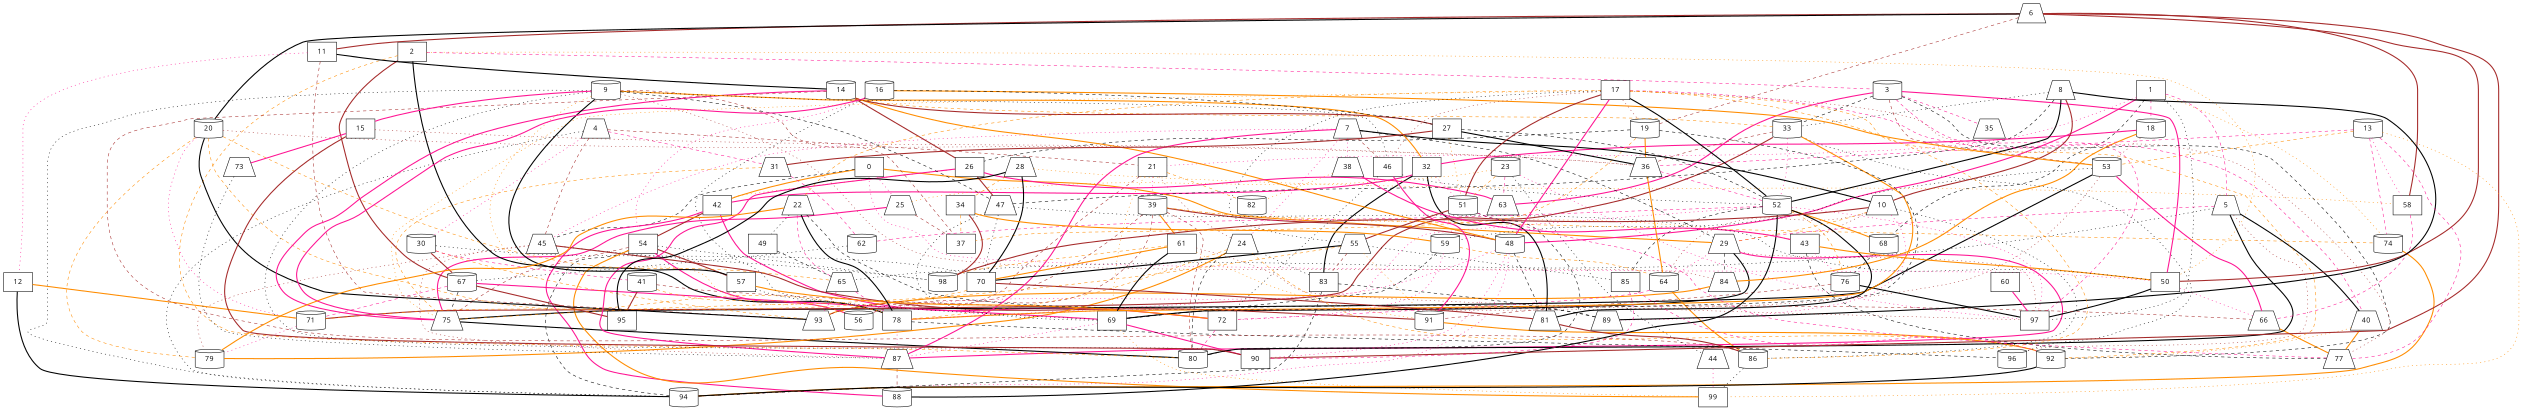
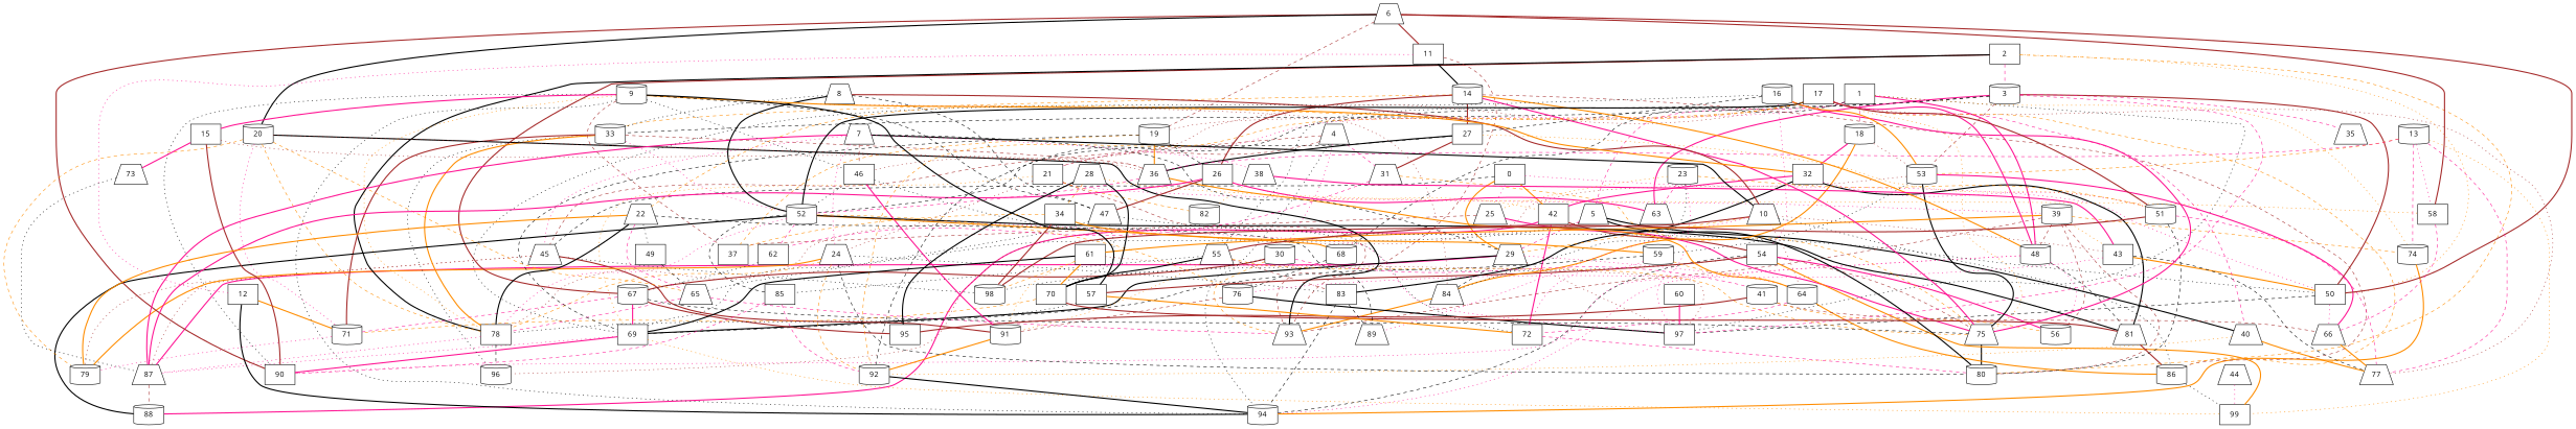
  strict graph {
    fontname="Open Sans"
    node [fontname="Open Sans" shape=cylinder]
    edge [color=black fontname="Open Sans" is_available=True prob=1.0 style=bold]
    0 [shape=box]
    25 [shape=trapezium]
    29 [shape=trapezium]
    42 [shape=box]
    45 [shape=trapezium]
    50 [shape=box]
    37 [shape=box]
    75 [shape=trapezium]
    97 [shape=box]
    87 [shape=trapezium]
    84 [shape=trapezium]
    64
    69 [shape=box]
    54 [shape=box]
    72 [shape=box]
    88
    98
    79
    91
    66 [shape=trapezium]
    1 [shape=box]
    5 [shape=trapezium]
    18
    21 [shape=box]
    48
    68
    74
    80
    40 [shape=trapezium]
    65 [shape=trapezium]
    96
    53
    32 [shape=box]
    24 [shape=trapezium]
    93 [shape=trapezium]
    39
    82
    94
    90 [shape=box]
    81 [shape=trapezium]
    56
    76
    2 [shape=box]
    3
    67
    78 [shape=box]
    33
    35 [shape=trapezium]
    63 [shape=trapezium]
    92
    71
    95 [shape=box]
    52
    36 [shape=trapezium]
    59
    4 [shape=trapezium]
    30
    31 [shape=trapezium]
    70 [shape=box]
    41
-   62
+   62 [shape=box]
    77 [shape=trapezium]
    6 [shape=trapezium]
    11 [shape=box]
    19
    20
    58 [shape=box]
    12 [shape=box]
    14
    26 [shape=box]
    7 [shape=trapezium]
    10 [shape=trapezium]
    38 [shape=trapezium]
    46 [shape=box]
    89 [shape=trapezium]
    43 [shape=box]
    86
    83 [shape=box]
    8 [shape=trapezium]
    47 [shape=trapezium]
    85 [shape=box]
    9
    15 [shape=box]
    57 [shape=box]
    73 [shape=trapezium]
    51
    99 [shape=box]
    27 [shape=box]
    13
    16
    17 [shape=box]
    22 [shape=trapezium]
    55 [shape=trapezium]
    49 [shape=box]
    61 [shape=box]
    23
    44 [shape=trapezium]
    28 [shape=trapezium]
    34 [shape=box]
    60 [shape=box]
    0 -- 25 [color=deeppink prob=0.809129211195 style=dotted]
    0 -- 29 [color=darkorange prob=0.29141389054]
    0 -- 42 [color=darkorange prob=0.130237674744]
    0 -- 45 [prob=0.358312249806 style=dashed]
    0 -- 50 [color=deeppink style=dotted]
    25 -- 37 [color=brown prob=0.577315054154 style=dashed]
    25 -- 75 [color=deeppink prob=0.336320466867]
    29 -- 97 [color=brown prob=0.824770792663 style=dotted]
    29 -- 87 [color=deeppink prob=0.386231314192]
    29 -- 84 [prob=0.996916357316 style=dashed]
    29 -- 64 [color=deeppink style=dotted]
    29 -- 69 [prob=0.927491911639]
    42 -- 54 [color=brown]
    42 -- 72 [color=deeppink]
    42 -- 88 [color=deeppink prob=0.548666382179]
    45 -- 87 [color=brown prob=0.0604918191076 style=dotted]
    45 -- 98 [prob=0.900859731009 style=dotted]
    45 -- 79 [color=brown style=dotted]
    45 -- 91 [color=brown prob=0.163484758783]
-   50 -- 97 [prob=0.390377477926]
+   50 -- 97 [prob=0.390377477926 style=dashed]
    50 -- 66 [color=deeppink prob=0.585395352449 style=dotted]
    75 -- 80
    87 -- 88 [color=brown prob=0.107523061292 style=dashed]
    84 -- 93 [color=darkorange prob=0.644703502336]
    64 -- 72 [color=deeppink prob=0.181216837353 style=dashed]
    64 -- 86 [color=darkorange]
    69 -- 87 [color=deeppink prob=0.497867932615 style=dotted]
    69 -- 90 [color=deeppink]
    69 -- 99 [color=darkorange style=dotted]
    54 -- 75 [color=brown style=dashed]
    54 -- 98 [style=dotted]
    54 -- 94 [prob=0.962065133776 style=dashed]
    54 -- 56 [color=deeppink prob=0.527116309173]
    54 -- 57 [color=brown prob=0.597044865365]
    54 -- 99 [color=darkorange prob=0.625633031358]
    72 -- 80 [color=deeppink style=dashed]
    91 -- 92 [color=darkorange prob=0.149687395839]
    66 -- 77 [color=darkorange prob=0.8957318368]
    1 -- 97 [style=dotted]
    1 -- 5 [color=deeppink style=dashed]
    1 -- 18 [color=deeppink prob=0.0378306583429 style=dashed]
    1 -- 21 [color=deeppink style=dotted]
    1 -- 48 [color=deeppink]
    1 -- 68 [prob=0.337364293562 style=dashed]
    1 -- 74 [color=darkorange prob=0.27199120017 style=dotted]
    5 -- 29 [color=deeppink prob=0.0760559139667 style=dashed]
    5 -- 80 [prob=0.0758831999542]
    5 -- 40 [prob=0.887327533605]
    5 -- 65 [prob=0.544142654591 style=dotted]
    5 -- 96 [color=brown style=dotted]
    18 -- 84 [color=darkorange prob=0.455648946831]
    18 -- 53 [color=brown style=dotted]
    18 -- 32 [color=deeppink prob=0.89863046788]
    21 -- 69 [color=darkorange prob=0.973298636182 style=dotted]
    21 -- 24 [color=brown prob=0.734166178689 style=dotted]
    21 -- 93 [color=brown prob=0.579898898275 style=dashed]
    21 -- 39 [color=deeppink prob=0.962537209408 style=dotted]
    21 -- 82 [color=darkorange style=dashed]
    48 -- 94 [color=deeppink prob=0.260196377967 style=dotted]
    48 -- 90 [color=deeppink prob=0.586738979991 style=dotted]
    48 -- 81 [prob=0.498270036816 style=dashed]
    48 -- 56 [color=deeppink prob=0.600992774268 style=dotted]
    68 -- 76 [prob=0.574881174895 style=dashed]
    74 -- 94 [color=darkorange prob=0.144913806828]
    40 -- 92 [color=darkorange prob=0.594002858976 style=dotted]
    40 -- 77 [color=darkorange prob=0.82631275398]
    65 -- 93 [color=deeppink prob=0.0643204206042 style=dashed]
    65 -- 78 [color=deeppink prob=0.487233157436 style=dashed]
    53 -- 75 [prob=0.875092406263]
    53 -- 66 [color=deeppink prob=0.334435383012]
    53 -- 78 [color=brown prob=0.651951019738 style=dotted]
    53 -- 59 [prob=0.901143494407 style=dotted]
    32 -- 42 [color=deeppink]
    32 -- 81 [prob=0.0347158509353]
    32 -- 83 [prob=0.473557463121]
    32 -- 51 [color=deeppink style=dotted]
    24 -- 79 [color=darkorange prob=0.447366008801]
    24 -- 80 [prob=0.438088509996 style=dashed]
    24 -- 78 [color=darkorange style=dashed]
    24 -- 92 [color=darkorange prob=0.293234352577 style=dashed]
    24 -- 83 [prob=0.555772113943 style=dotted]
-   39 -- 48 [color=brown]
+   39 -- 48 [color=brown style=dashed]
    39 -- 74 [color=darkorange prob=0.135424293618 style=dashed]
    39 -- 80 [color=brown prob=0.563228559372 style=dashed]
    39 -- 93 [color=brown style=dashed]
    39 -- 56 [color=brown prob=0.142514318386 style=dashed]
    39 -- 43 [color=darkorange prob=0.262443809236 style=dotted]
    39 -- 61 [color=darkorange]
    81 -- 86 [color=brown prob=0.72670338482]
    76 -- 97 [prob=0.417425245726]
    76 -- 91 [color=brown prob=0.789836969152 style=dashed]
    2 -- 50 [color=darkorange prob=0.60792839972 style=dotted]
    2 -- 80 [color=darkorange prob=0.564739160899 style=dashed]
    2 -- 3 [color=deeppink prob=0.822333311277 style=dashed]
    2 -- 67 [color=brown]
    2 -- 78
-   3 -- 50 [color=deeppink prob=0.333115630511]
+   3 -- 50 [color=brown prob=0.333115630511]
    3 -- 97 [color=deeppink style=dashed]
    3 -- 53 [color=brown prob=0.286585984046 style=dashed]
    3 -- 33 [style=dashed]
    3 -- 35 [color=deeppink prob=0.261685518541 style=dashed]
    3 -- 63 [color=deeppink prob=0.373597885361]
    3 -- 92 [prob=0.468089735859 style=dashed]
    67 -- 75 [prob=0.754949548229 style=dashed]
    67 -- 69 [color=deeppink prob=0.774722533738]
    67 -- 71 [color=deeppink prob=0.88105373847 style=dashed]
    67 -- 95 [color=brown prob=0.299928645401]
    78 -- 87 [color=deeppink prob=0.918634647366 style=dotted]
    78 -- 96 [prob=0.511631304557 style=dashed]
    33 -- 96 [prob=0.978045547873 style=dotted]
    33 -- 78 [color=darkorange prob=0.40792673811]
    33 -- 71 [color=brown prob=0.718223064013]
    33 -- 52 [color=deeppink prob=0.574422876881 style=dotted]
    33 -- 36 [color=brown prob=0.0791083878995 style=dashed]
    92 -- 94 [prob=0.227100064214]
    71 -- 79 [color=deeppink prob=0.130331967404 style=dotted]
    52 -- 97 [color=deeppink prob=0.945605631419 style=dotted]
    52 -- 88 [prob=0.529202295582]
    52 -- 68 [color=darkorange prob=0.60653004518]
    52 -- 81 [prob=0.971721420793]
    52 -- 76 [color=darkorange prob=0.318540145793 style=dashed]
    52 -- 78 [color=deeppink style=dotted]
    52 -- 62 [color=deeppink prob=0.446678487226 style=dashed]
    52 -- 85 [prob=0.394428544271 style=dashed]
    36 -- 64 [color=darkorange prob=0.973072457002]
    36 -- 52 [color=deeppink prob=0.136280857881 style=dashed]
    59 -- 64 [color=darkorange prob=0.267759816351 style=dashed]
    59 -- 69 [prob=0.729594560636 style=dashed]
    59 -- 72 [color=deeppink prob=0.269623415041 style=dotted]
    4 -- 45 [color=brown prob=0.119850011564 style=dashed]
    4 -- 21 [color=brown prob=0.483369996342 style=dashed]
    4 -- 94 [prob=0.684813448992 style=dotted]
    4 -- 30 [color=deeppink prob=0.71689932184 style=dotted]
    4 -- 31 [color=deeppink prob=0.739789312605 style=dashed]
    30 -- 93 [color=darkorange prob=0.0921714749929 style=dashed]
    30 -- 67 [color=brown prob=0.235765772446]
    30 -- 70 [style=dotted]
    30 -- 41 [color=deeppink style=dashed]
    31 -- 75 [color=darkorange prob=0.120331810983 style=dashed]
    31 -- 62 [color=deeppink prob=0.51884753592 style=dashed]
    70 -- 81 [color=brown prob=0.143261726701]
    70 -- 71 [color=darkorange prob=0.442192263182 style=dashed]
    41 -- 66 [color=brown prob=0.0250419874092 style=dashed]
    41 -- 56 [color=darkorange prob=0.0911678429413 style=dashed]
    41 -- 95 [color=brown prob=0.12386734593]
    62 -- 67 [prob=0.780776194566 style=dotted]
    6 -- 50 [color=brown prob=0.613780699009]
    6 -- 90 [color=brown prob=0.277706010095]
    6 -- 11 [color=brown prob=0.561107394912]
    6 -- 19 [color=brown prob=0.158578201578 style=dashed]
    6 -- 20 [prob=0.276169411253]
    6 -- 58 [color=brown prob=0.398204819241]
    11 -- 93 [color=brown style=dashed]
    11 -- 12 [color=deeppink prob=0.701584084608 style=dotted]
    11 -- 14 [prob=0.896609632625]
    19 -- 37 [color=darkorange prob=0.899178979187 style=dashed]
    19 -- 69 [style=dashed]
    19 -- 36 [color=darkorange]
    19 -- 26 [prob=0.931585926099 style=dashed]
    20 -- 79 [color=darkorange prob=0.464168459222 style=dashed]
    20 -- 65 [color=darkorange prob=0.520003689331 style=dashed]
    20 -- 93 [prob=0.0425960265316]
    20 -- 78 [color=darkorange style=dashed]
    20 -- 71 [color=deeppink style=dotted]
    20 -- 36 [color=brown prob=0.682524354471 style=dotted]
    58 -- 66 [color=deeppink style=dashed]
    12 -- 94 [prob=0.785036729817]
    12 -- 71 [color=darkorange prob=0.322092293796]
    14 -- 75 [color=deeppink prob=0.754210109974]
    14 -- 48 [color=darkorange prob=0.06480132233]
    14 -- 33 [color=darkorange prob=0.183044487447 style=dashed]
    14 -- 26 [color=brown prob=0.797430185835]
    14 -- 86 [color=brown style=dashed]
    14 -- 27 [color=brown]
    26 -- 42 [color=darkorange prob=0.745029792044 style=dotted]
    26 -- 87 [color=deeppink prob=0.0573746388815]
    26 -- 63 [color=deeppink]
    26 -- 47 [color=brown prob=0.383729379581]
    7 -- 29 [prob=0.303899695605 style=dashed]
    7 -- 45 [color=deeppink prob=0.224478598871 style=dotted]
    7 -- 87 [color=deeppink prob=0.241009981245]
    7 -- 24 [color=deeppink style=dotted]
    7 -- 10 [prob=0.628525970119]
    7 -- 38 [color=deeppink prob=0.0178942785018 style=dotted]
    7 -- 46 [color=brown prob=0.0585833036741 style=dashed]
    10 -- 29 [color=darkorange prob=0.285725940407 style=dashed]
    10 -- 64 [color=brown prob=0.71499416416 style=dotted]
    10 -- 98 [color=brown prob=0.455457860444]
    10 -- 89 [color=deeppink style=dotted]
    10 -- 43 [color=brown prob=0.772265078713 style=dotted]
    10 -- 86 [style=dotted]
    38 -- 82 [color=darkorange prob=0.596766199952 style=dotted]
    38 -- 43 [color=deeppink prob=0.334698468617]
    46 -- 72 [prob=0.763585324051 style=dotted]
    46 -- 91 [color=deeppink prob=0.535681131491]
    46 -- 52 [prob=0.451267837045 style=dotted]
    43 -- 50 [color=darkorange prob=0.765323423714]
    43 -- 76 [color=deeppink style=dotted]
    43 -- 77 [prob=0.683994209459 style=dashed]
    86 -- 99 [style=dotted]
    83 -- 94 [prob=0.336365962267 style=dashed]
    83 -- 89 [prob=0.661691855124 style=dashed]
    8 -- 33 [prob=0.376468552235 style=dotted]
    8 -- 52 [prob=0.718917912545]
    8 -- 10 [color=brown]
-   8 -- 89 [prob=0.227919495598]
    8 -- 47 [prob=0.0197020538795 style=dashed]
    47 -- 50 [style=dotted]
    47 -- 69 [prob=0.286284778157 style=dotted]
    47 -- 70 [prob=0.810300001656 style=dotted]
    85 -- 90 [color=deeppink style=dashed]
    85 -- 92 [color=deeppink prob=0.404937803426 style=dashed]
    9 -- 37 [color=brown prob=0.208186920981 style=dashed]
    9 -- 84 [color=brown prob=0.894686081597 style=dotted]
    9 -- 32 [color=darkorange prob=0.350072183274]
    9 -- 94 [prob=0.399863321154 style=dotted]
    9 -- 90 [prob=0.0546084416012 style=dotted]
    9 -- 78 [color=darkorange style=dotted]
    9 -- 46 [prob=0.915098539553 style=dotted]
    9 -- 47 [style=dashed]
    9 -- 15 [color=deeppink prob=0.581817323671]
    9 -- 57 [prob=0.480321910111]
    15 -- 90 [color=brown prob=0.597929771242]
    15 -- 36 [color=brown style=dotted]
    15 -- 73 [color=deeppink prob=0.592837290865]
    57 -- 72 [color=darkorange prob=0.56013766124]
    57 -- 78 [prob=0.732359411889 style=dotted]
    73 -- 87 [style=dotted]
    51 -- 80 [prob=0.954000606587 style=dashed]
    51 -- 77 [color=deeppink style=dashed]
    51 -- 55 [color=brown]
    27 -- 52 [prob=0.147404640781 style=dashed]
    27 -- 36 [prob=0.657181539903]
    27 -- 31 [color=brown prob=0.56539039396]
    27 -- 51 [color=darkorange prob=0.256384605327 style=dotted]
    13 -- 74 [color=deeppink prob=0.486949151116 style=dashed]
    13 -- 53 [color=darkorange prob=0.246783873898 style=dashed]
    13 -- 36 [color=deeppink prob=0.375595203903 style=dashed]
    13 -- 77 [color=deeppink prob=0.552048705672 style=dashed]
    13 -- 58 [color=deeppink prob=0.328248821005 style=dotted]
    13 -- 99 [color=darkorange style=dotted]
    16 -- 75 [color=deeppink prob=0.589225593354]
    16 -- 69 [prob=0.501461010986 style=dotted]
    16 -- 54 [color=deeppink style=dotted]
    16 -- 53 [color=darkorange prob=0.997676495079]
    16 -- 27 [prob=0.245491380339 style=dashed]
    17 -- 75 [color=darkorange prob=0.227529128731 style=dotted]
    17 -- 48 [color=deeppink prob=0.882991628194]
    17 -- 40 [color=deeppink prob=0.457716983205 style=dashed]
    17 -- 92 [color=darkorange prob=0.476820576658 style=dashed]
    17 -- 52
    17 -- 77 [color=brown prob=0.995601264257 style=dotted]
    17 -- 19 [color=brown prob=0.320616073212 style=dotted]
    17 -- 46 [color=brown prob=0.757100630928 style=dotted]
    17 -- 86 [color=darkorange prob=0.90676305428 style=dashed]
    17 -- 51 [color=brown prob=0.136053098076]
    17 -- 22 [color=darkorange style=dashed]
    17 -- 55 [style=dotted]
    22 -- 79 [color=darkorange prob=0.394499712261]
    22 -- 65 [color=deeppink prob=0.684762663957 style=dashed]
    22 -- 78 [prob=0.689246114647]
    22 -- 89 [prob=0.689676505455 style=dashed]
    22 -- 49 [prob=0.687235280965 style=dotted]
    55 -- 75 [color=darkorange prob=0.232436256917 style=dashed]
    55 -- 91 [color=darkorange prob=0.664214087746 style=dotted]
    55 -- 70
    55 -- 83 [color=brown prob=0.957025347816 style=dashed]
    55 -- 85 [style=dotted]
    49 -- 65 [prob=0.729832017824 style=dashed]
    61 -- 97 [color=brown prob=0.336895611222 style=dotted]
    61 -- 69 [prob=0.396928484059]
    61 -- 98 [color=darkorange prob=0.920546944455 style=dashed]
    61 -- 91 [color=darkorange prob=0.36742454225 style=dotted]
    61 -- 70 [color=darkorange prob=0.677054011564]
    23 -- 25 [color=darkorange prob=0.0276260136649 style=dotted]
    23 -- 97 [color=deeppink prob=0.300461431143 style=dotted]
    23 -- 63 [color=deeppink prob=0.92446560648 style=dashed]
    23 -- 51 [color=darkorange prob=0.119962497386 style=dashed]
-   23 -- 44 [style=dotted]
+   23 -- 84 [style=dotted]
    44 -- 99 [color=deeppink prob=0.872048623618 style=dotted]
    28 -- 95 [prob=0.764577734396]
    28 -- 70 [prob=0.112582955344]
    28 -- 58 [color=darkorange prob=0.268279371352 style=dotted]
    28 -- 34 [color=darkorange style=dashed]
    34 -- 37 [color=darkorange prob=0.701974315067 style=dashed]
    34 -- 98 [color=brown prob=0.81295132408]
    34 -- 59 [color=darkorange prob=0.932268639443]
    60 -- 97 [color=deeppink prob=0.108921485487]
  }
